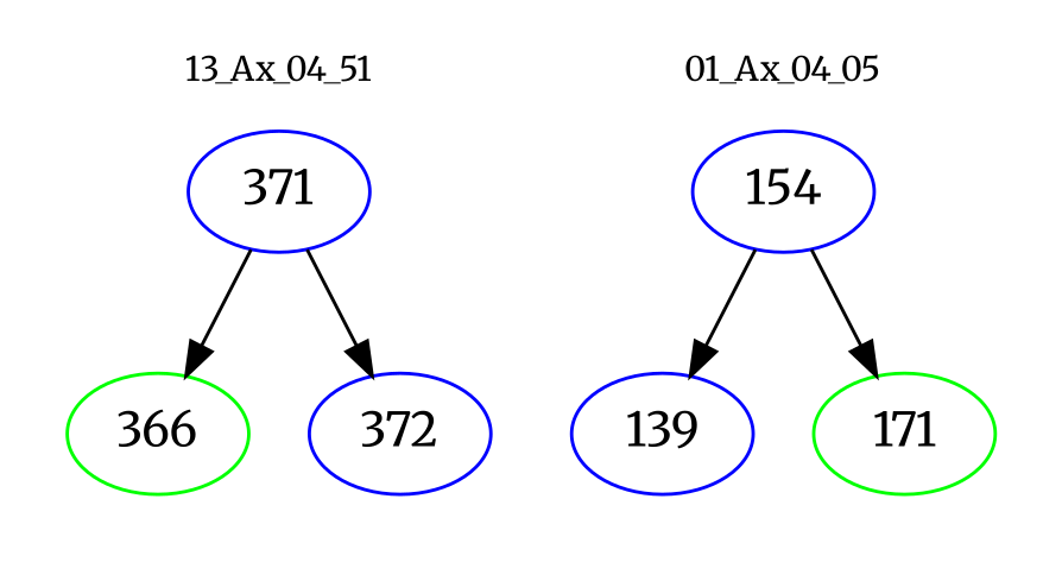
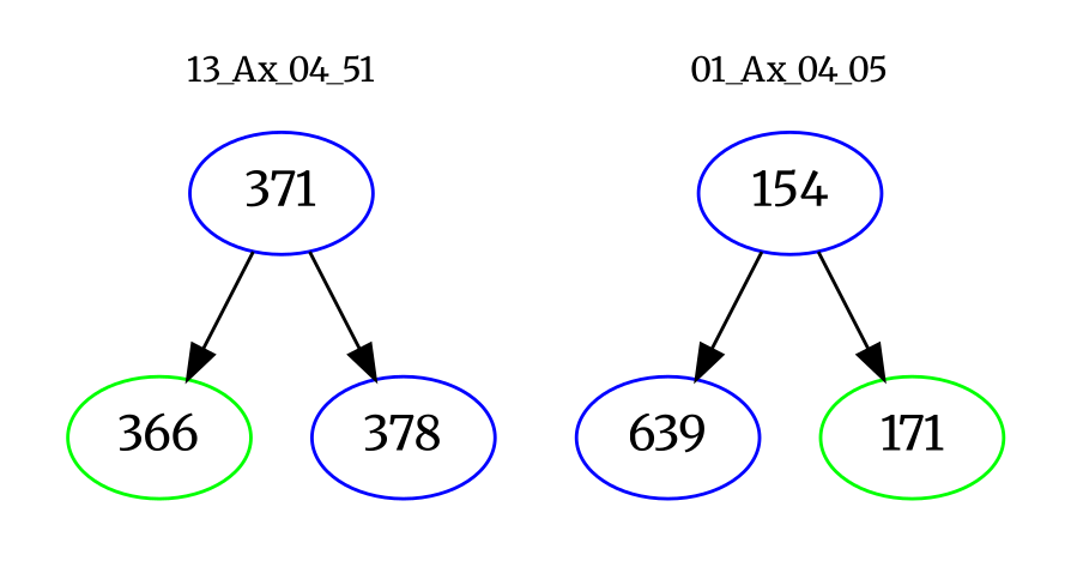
  digraph {
    fontname=Merriweather
    node [color=blue fontname=Merriweather]
    edge [color=black fontname=Merriweather]
    n1 [label=371]
    n2 [color=green label=366]
-   n3 [label=372]
+   n3 [label=378]
    n4 [label=154]
-   n5 [label=139]
+   n5 [label=639]
    n6 [color=green label=171]
    subgraph cluster_1 {
      color=white
      fontsize=10
      label="13_Ax_04_51"
      n1
      n2
      n3
    }
    subgraph cluster_2 {
      color=white
      fontsize=10
      label="01_Ax_04_05"
      n4
      n5
      n6
    }
    n1 -> n2
    n1 -> n3
    n4 -> n5
    n4 -> n6
  }
